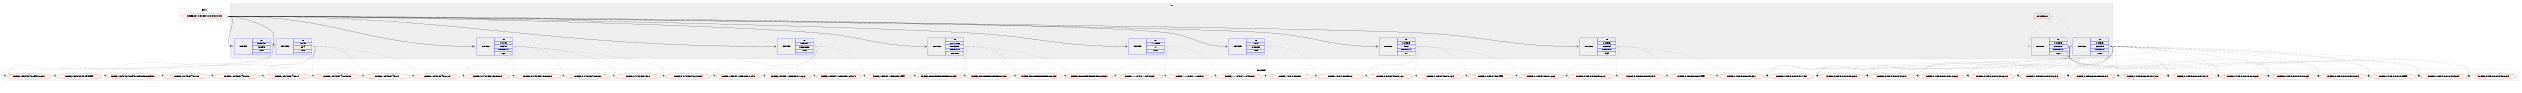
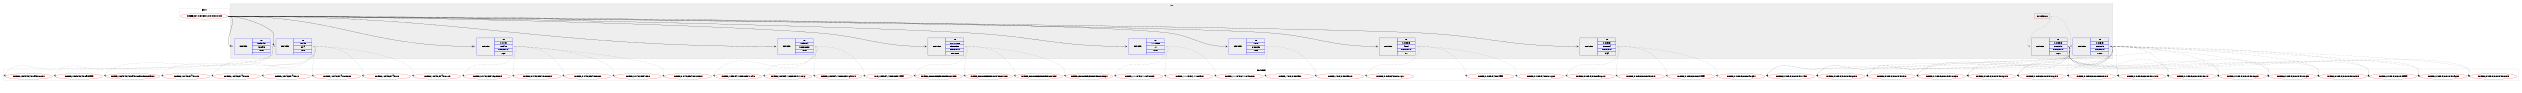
  digraph {
    compound=true
    concentrate=true
    fontname=Helvetica
    fontsize=10
    newrank=true
    rankdir=TB
    ranksep=1.5
    node [color=red fontname=Helvetica fontsize=10]
    edge [arrowhead=vee headport=w style=dotted tailport=e weight=100]
    n1 [label="portage://sci-visualization/quickplot-1.0.1_rc" width=4]
    n2 [color=blue label=<<TABLE BORDER="0" CELLBORDER="1" CELLSPACING="0" CELLPADDING="4" WIDTH="220"><TR><TD ROWSPAN="6" CELLPADDING="30">pack_dep</TD></TR><TR><TD WIDTH="110">no</TD></TR><TR><TD>sys-devel</TD></TR><TR><TD>automake</TD></TR><TR><TD>greaterequal</TD></TR><TR><TD>1.16.1</TD></TR></TABLE>> shape=none]
    n3 [color=blue label=<<TABLE BORDER="0" CELLBORDER="1" CELLSPACING="0" CELLPADDING="4" WIDTH="220"><TR><TD ROWSPAN="6" CELLPADDING="30">pack_dep</TD></TR><TR><TD WIDTH="110">no</TD></TR><TR><TD>sys-devel</TD></TR><TR><TD>automake</TD></TR><TR><TD>greaterequal</TD></TR><TR><TD>1.15.1</TD></TR></TABLE>> shape=none]
    n4 [label=<<TABLE BORDER="0" CELLBORDER="1" CELLSPACING="0" CELLPADDING="4"><TR><TD CELLPADDING="10">any_of_group</TD></TR></TABLE>> shape=none]
    n5 [color=blue label=<<TABLE BORDER="0" CELLBORDER="1" CELLSPACING="0" CELLPADDING="4" WIDTH="220"><TR><TD ROWSPAN="6" CELLPADDING="30">pack_dep</TD></TR><TR><TD WIDTH="110">no</TD></TR><TR><TD>app-portage</TD></TR><TR><TD>elt-patches</TD></TR><TR><TD>greaterequal</TD></TR><TR><TD>20170815</TD></TR></TABLE>> shape=none]
    n6 [color=blue label=<<TABLE BORDER="0" CELLBORDER="1" CELLSPACING="0" CELLPADDING="4" WIDTH="220"><TR><TD ROWSPAN="6" CELLPADDING="30">pack_dep</TD></TR><TR><TD WIDTH="110">no</TD></TR><TR><TD>media-gfx</TD></TR><TR><TD>imagemagick</TD></TR><TR><TD>none</TD></TR><TR><TD></TD></TR></TABLE>> shape=none]
    n7 [color=blue label=<<TABLE BORDER="0" CELLBORDER="1" CELLSPACING="0" CELLPADDING="4" WIDTH="220"><TR><TD ROWSPAN="6" CELLPADDING="30">pack_dep</TD></TR><TR><TD WIDTH="110">no</TD></TR><TR><TD>sys-devel</TD></TR><TR><TD>autoconf</TD></TR><TR><TD>greaterequal</TD></TR><TR><TD>2.69</TD></TR></TABLE>> shape=none]
    n8 [color=blue label=<<TABLE BORDER="0" CELLBORDER="1" CELLSPACING="0" CELLPADDING="4" WIDTH="220"><TR><TD ROWSPAN="6" CELLPADDING="30">pack_dep</TD></TR><TR><TD WIDTH="110">no</TD></TR><TR><TD>sys-devel</TD></TR><TR><TD>libtool</TD></TR><TR><TD>greaterequal</TD></TR><TR><TD>2.4</TD></TR></TABLE>> shape=none]
    n9 [color=blue label=<<TABLE BORDER="0" CELLBORDER="1" CELLSPACING="0" CELLPADDING="4" WIDTH="220"><TR><TD ROWSPAN="6" CELLPADDING="30">pack_dep</TD></TR><TR><TD WIDTH="110">no</TD></TR><TR><TD>virtual</TD></TR><TR><TD>pkgconfig</TD></TR><TR><TD>none</TD></TR><TR><TD></TD></TR></TABLE>> shape=none]
    n10 [color=blue label=<<TABLE BORDER="0" CELLBORDER="1" CELLSPACING="0" CELLPADDING="4" WIDTH="220"><TR><TD ROWSPAN="6" CELLPADDING="30">pack_dep</TD></TR><TR><TD WIDTH="110">no</TD></TR><TR><TD>www-client</TD></TR><TR><TD>lynx</TD></TR><TR><TD>none</TD></TR><TR><TD></TD></TR></TABLE>> shape=none]
    n11 [color=blue label=<<TABLE BORDER="0" CELLBORDER="1" CELLSPACING="0" CELLPADDING="4" WIDTH="220"><TR><TD ROWSPAN="6" CELLPADDING="30">pack_dep</TD></TR><TR><TD WIDTH="110">no</TD></TR><TR><TD>x11-libs</TD></TR><TR><TD>gtk+</TD></TR><TR><TD>none</TD></TR><TR><TD></TD></TR></TABLE>> shape=none]
    n12 [color=blue label=<<TABLE BORDER="0" CELLBORDER="1" CELLSPACING="0" CELLPADDING="4" WIDTH="220"><TR><TD ROWSPAN="6" CELLPADDING="30">pack_dep</TD></TR><TR><TD WIDTH="110">no</TD></TR><TR><TD>media-libs</TD></TR><TR><TD>libsndfile</TD></TR><TR><TD>none</TD></TR><TR><TD></TD></TR></TABLE>> shape=none]
    n13 [color=blue label=<<TABLE BORDER="0" CELLBORDER="1" CELLSPACING="0" CELLPADDING="4" WIDTH="220"><TR><TD ROWSPAN="6" CELLPADDING="30">pack_dep</TD></TR><TR><TD WIDTH="110">no</TD></TR><TR><TD>sys-libs</TD></TR><TR><TD>readline</TD></TR><TR><TD>greaterequal</TD></TR><TR><TD>0.6.2</TD></TR></TABLE>> shape=none]
    n14 [label="portage://sys-devel/automake-1.10.3-r3" width=4]
    n15 [label="portage://sys-devel/automake-1.11.6-r3" width=4]
    n16 [label="portage://sys-devel/automake-1.12.6-r2" width=4]
    n17 [label="portage://sys-devel/automake-1.13.4-r2" width=4]
    n18 [label="portage://sys-devel/automake-1.14.1-r2" width=4]
    n19 [label="portage://sys-devel/automake-1.15.1-r2" width=4]
    n20 [label="portage://sys-devel/automake-1.16.1-r1" width=4]
    n21 [label="portage://sys-devel/automake-1.16.1-r2" width=4]
    n22 [label="portage://sys-devel/automake-1.4_p6-r2" width=4]
    n23 [label="portage://sys-devel/automake-1.5-r2" width=4]
    n24 [label="portage://sys-devel/automake-1.6.3-r2" width=4]
    n25 [label="portage://sys-devel/automake-1.7.9-r3" width=4]
    n26 [label="portage://sys-devel/automake-1.8.5-r5" width=4]
    n27 [label="portage://sys-devel/automake-1.9.6-r5" width=4]
    n28 [label="portage://sys-devel/automake-9999" width=4]
    n29 [label="portage://app-portage/elt-patches-20170317" width=4]
-   n30 [label="portage://app-portage/elt-patches-20170422" width=4]
+   n30 [label="portage://app-portage/elt-automake-20170422" width=4]
    n31 [label="portage://app-portage/elt-patches-20170815" width=4]
    n32 [label="portage://app-portage/elt-patches-20170826.1" width=4]
    n33 [label="portage://media-gfx/imagemagick-6.9.10.71" width=4]
    n34 [label="portage://media-gfx/imagemagick-7.0.8.67" width=4]
    n35 [label="portage://media-gfx/imagemagick-7.0.9.2" width=4]
-   n36 [label="portage://media-gfx/imagemagick-9999" width=4]
+   n36 [label="none://media-gfx/imagemagick-9999" width=4]
    n37 [label="portage://sys-devel/autoconf-2.13-r1" width=4]
    n38 [label="portage://sys-devel/autoconf-2.64-r1" width=4]
    n39 [label="portage://sys-devel/autoconf-2.69-r4" width=4]
    n40 [label="portage://sys-devel/autoconf-9999" width=4]
-   n41 [label="portage://sys-devel/libtool-2.4.6-r3" width=4]
    n42 [label="portage://sys-devel/libtool-2.4.6-r4" width=4]
    n43 [label="portage://sys-devel/libtool-2.4.6-r5" width=4]
    n44 [label="portage://sys-devel/libtool-9999" width=4]
    n45 [label="portage://virtual/pkgconfig-0-r1" width=4]
    n46 [label="portage://virtual/pkgconfig-1" width=4]
    n47 [label="portage://www-client/lynx-2.8.9_p1" width=4]
    n48 [label="portage://www-client/lynx-2.9.0_pre1" width=4]
    n49 [label="portage://www-client/lynx-2.9.0_pre4" width=4]
    n50 [label="portage://media-libs/libsndfile-1.0.28-r4" width=4]
    n51 [label="portage://media-libs/libsndfile-1.0.29_pre2_p20191024" width=4]
    n52 [label="portage://media-libs/libsndfile-9999" width=4]
    n53 [label="portage://sys-libs/readline-6.3_p8-r3" width=4]
    n54 [label="portage://sys-libs/readline-7.0_p5-r1" width=4]
    n55 [label="portage://sys-libs/readline-8.0" width=4]
    n56 [label="portage://sys-libs/readline-8.0_p1" width=4]
    n57 [label="portage://sys-libs/readline-8.0_p1-r1" width=4]
    n58 [label="portage://x11-libs/gtk+-2.24.32-r5" width=4]
    n59 [label="portage://x15-libs/gtk+-3.24.1" width=4]
    n60 [label="portage://x11-libs/gtk+-3.24.10" width=4]
    n61 [label="portage://x11-libs/gtk+-3.24.11" width=4]
    n62 [label="portage://x11-libs/gtk+-3.24.4-r1" width=4]
    n63 [label="portage://x11-libs/gtk+-3.24.8" width=4]
    subgraph cluster_1 {
      color=gray
      label=<<i>ebuild</i>>
      rank=same
      n1
    }
    subgraph cluster_2 {
      color=gray
      label=<<i>dependencies</i>>
      subgraph cluster_3 {
        color=gray
        fillcolor="#eeeeee"
        label=<<i>compile</i>>
        style=filled
        subgraph sub_4 {
          color=gray
          fillcolor="#eeeeee"
          label=<<i>compile</i>>
          style=filled
          n4
          subgraph sub_5 {
            color=gray
            fillcolor="#eeeeee"
            label=<<i>compile</i>>
            style=filled
            n2
          }
          subgraph sub_6 {
            color=gray
            fillcolor="#eeeeee"
            label=<<i>compile</i>>
            style=filled
            n3
          }
        }
        subgraph sub_7 {
          color=gray
          fillcolor="#eeeeee"
          label=<<i>compile</i>>
          style=filled
          n5
        }
        subgraph sub_8 {
          color=gray
          fillcolor="#eeeeee"
          label=<<i>compile</i>>
          style=filled
          n6
        }
        subgraph sub_9 {
          color=gray
          fillcolor="#eeeeee"
          label=<<i>compile</i>>
          style=filled
          n7
        }
        subgraph sub_10 {
          color=gray
          fillcolor="#eeeeee"
          label=<<i>compile</i>>
          style=filled
          n8
        }
        subgraph sub_11 {
          color=gray
          fillcolor="#eeeeee"
          label=<<i>compile</i>>
          style=filled
          n9
        }
        subgraph sub_12 {
          color=gray
          fillcolor="#eeeeee"
          label=<<i>compile</i>>
          style=filled
          n10
        }
      }
      subgraph cluster_13 {
        color=gray
        fillcolor="#eeeeee"
        label=<<i>compile and run</i>>
        style=filled
        subgraph sub_14 {
          color=gray
          fillcolor="#eeeeee"
          label=<<i>compile and run</i>>
          style=filled
          n11
        }
        subgraph sub_15 {
          color=gray
          fillcolor="#eeeeee"
          label=<<i>compile and run</i>>
          style=filled
          n12
        }
        subgraph sub_16 {
          color=gray
          fillcolor="#eeeeee"
          label=<<i>compile and run</i>>
          style=filled
          n13
        }
      }
      subgraph cluster_17 {
        color=gray
        fillcolor="#eeeeee"
        label=<<i>run</i>>
        style=filled
      }
    }
    subgraph cluster_18 {
      color=gray
      label=<<i>candidates</i>>
      rank=same
      subgraph sub_19 {
        color=black
        label=<<i>candidates</i>>
        nodesep=1
        rank=same
        n14
        n15
        n16
        n17
        n18
        n19
        n20
        n21
        n22
        n23
        n24
        n25
        n26
        n27
        n28
      }
      subgraph sub_20 {
        color=black
        label=<<i>candidates</i>>
        nodesep=1
        rank=same
        n14
        n15
        n16
        n17
        n18
        n19
        n20
        n21
        n22
        n23
        n24
        n25
        n26
        n27
        n28
      }
      subgraph sub_21 {
        color=black
        label=<<i>candidates</i>>
        nodesep=1
        rank=same
        n29
        n30
        n31
        n32
      }
      subgraph sub_22 {
        color=black
        label=<<i>candidates</i>>
        nodesep=1
        rank=same
        n33
        n34
        n35
        n36
      }
      subgraph sub_23 {
        color=black
        label=<<i>candidates</i>>
        nodesep=1
        rank=same
        n37
        n38
        n39
        n40
      }
      subgraph sub_24 {
        color=black
        label=<<i>candidates</i>>
        nodesep=1
        rank=same
-       n41
        n42
        n43
        n44
      }
      subgraph sub_25 {
        color=black
        label=<<i>candidates</i>>
        nodesep=1
        rank=same
        n45
        n46
      }
      subgraph sub_26 {
        color=black
        label=<<i>candidates</i>>
        nodesep=1
        rank=same
        n47
        n48
        n49
      }
      subgraph sub_27 {
        color=black
        label=<<i>candidates</i>>
        nodesep=1
        rank=same
        n50
        n51
        n52
      }
      subgraph sub_28 {
        color=black
        label=<<i>candidates</i>>
        nodesep=1
        rank=same
        n53
        n54
        n55
        n56
        n57
      }
      subgraph sub_29 {
        color=black
        label=<<i>candidates</i>>
        nodesep=1
        rank=same
        n58
        n59
        n60
        n61
        n62
        n63
      }
    }
    n1 -> n5 [style=solid weight=20]
    n1 -> n6 [style=solid weight=20]
    n1 -> n7 [style=solid weight=20]
    n1 -> n8 [style=solid weight=20]
    n1 -> n9 [style=solid weight=20]
    n1 -> n10 [style=solid weight=20]
    n1 -> n11 [arrowhead=odotvee style=solid weight=20]
    n1 -> n12 [arrowhead=odotvee style=solid weight=20]
    n1 -> n13 [arrowhead=odotvee style=solid weight=20]
    n2 -> n14
    n2 -> n15
    n2 -> n16
    n2 -> n17
    n2 -> n18
    n2 -> n19
    n2 -> n20
    n2 -> n21
    n2 -> n22
    n2 -> n23
    n2 -> n24
    n2 -> n25
    n2 -> n26
    n2 -> n27
    n2 -> n28
    n3 -> n14
    n3 -> n15
    n3 -> n16
    n3 -> n17
    n3 -> n18
    n3 -> n19
    n3 -> n20
    n3 -> n21
    n3 -> n22
    n3 -> n23
    n3 -> n24
    n3 -> n25
    n3 -> n26
    n3 -> n27
    n3 -> n28
    n4 -> n2 [arrowhead=oinv weight=20]
    n4 -> n3 [arrowhead=oinv weight=20]
    n5 -> n29
    n5 -> n30
    n5 -> n31
    n5 -> n32
    n6 -> n33
    n6 -> n34
    n6 -> n35
    n6 -> n36
    n7 -> n37
    n7 -> n38
    n7 -> n39
    n7 -> n40
-   n8 -> n41
    n8 -> n42
    n8 -> n43
    n8 -> n44
    n9 -> n45
    n9 -> n46
    n10 -> n47
    n10 -> n48
    n10 -> n49
    n11 -> n58
    n11 -> n59
    n11 -> n60
    n11 -> n61
    n11 -> n62
    n11 -> n63
    n12 -> n50
    n12 -> n51
    n12 -> n52
    n13 -> n53
    n13 -> n54
    n13 -> n55
    n13 -> n56
    n13 -> n57
  }
